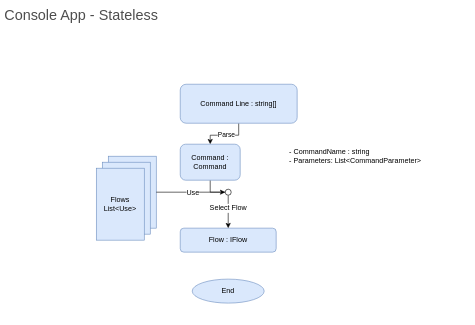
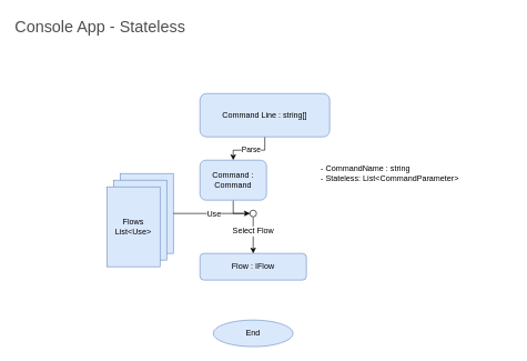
  <mxCell id="0" />
  <mxCell id="1" parent="0" />
  <mxCell id="2" value="Parse" style="edgeStyle=orthogonalEdgeStyle;rounded=0;html=1;entryX=0.5;entryY=0;startArrow=none;startFill=0;jettySize=auto;orthogonalLoop=1;" parent="1" source="3" target="5" edge="1"><mxGeometry relative="1" as="geometry" /></mxCell>
  <mxCell id="3" value="Command Line : string[]" style="rounded=1;labelBackgroundColor=none;labelBorderColor=none;whiteSpace=wrap;html=1;fillColor=#dae8fc;strokeColor=#6c8ebf;shadow=0;comic=0;glass=0;" parent="1" vertex="1"><mxGeometry x="300" y="140" width="195" height="65" as="geometry" /></mxCell>
  <mxCell id="4" style="edgeStyle=orthogonalEdgeStyle;rounded=0;html=1;startArrow=none;startFill=0;jettySize=auto;orthogonalLoop=1;entryX=0.5;entryY=0;" parent="1" source="5" target="16" edge="1"><mxGeometry relative="1" as="geometry"><mxPoint x="380" y="390" as="targetPoint" /></mxGeometry></mxCell>
  <mxCell id="5" value="Command : Command" style="rounded=1;whiteSpace=wrap;html=1;fillColor=#dae8fc;strokeColor=#6c8ebf;" parent="1" vertex="1"><mxGeometry x="300" y="240" width="100" height="60" as="geometry" /></mxCell>
- <mxCell id="6" value="- CommandName : string&lt;br&gt;- Parameters: List&amp;lt;CommandParameter&amp;gt;" style="text;html=1;strokeColor=none;fillColor=none;align=left;verticalAlign=middle;whiteSpace=wrap;rounded=0;" parent="1" vertex="1"><mxGeometry x="480" y="240" width="240" height="40" as="geometry" /></mxCell>
+ <mxCell id="6" value="- CommandName : string&lt;br&gt;- Stateless: List&amp;lt;CommandParameter&amp;gt;" style="text;html=1;strokeColor=none;fillColor=none;align=left;verticalAlign=middle;whiteSpace=wrap;rounded=0;" parent="1" vertex="1"><mxGeometry x="480" y="240" width="240" height="40" as="geometry" /></mxCell>
  <mxCell id="7" value="" style="group;fillColor=#ffffff;strokeColor=none;shadow=0;" parent="1" vertex="1" connectable="0"><mxGeometry x="160" y="260" width="100" height="140" as="geometry" /></mxCell>
  <mxCell id="8" value="" style="rounded=0;whiteSpace=wrap;html=1;align=center;fillColor=#dae8fc;strokeColor=#6c8ebf;" parent="7" vertex="1"><mxGeometry x="20" width="80" height="120" as="geometry" /></mxCell>
  <mxCell id="9" value="" style="rounded=0;whiteSpace=wrap;html=1;align=center;fillColor=#dae8fc;strokeColor=#6c8ebf;" parent="7" vertex="1"><mxGeometry x="10" y="10" width="80" height="120" as="geometry" /></mxCell>
  <mxCell id="10" value="Flows&lt;br&gt;List&amp;lt;Use&amp;gt;" style="rounded=0;whiteSpace=wrap;html=1;align=center;fillColor=#dae8fc;strokeColor=#6c8ebf;" parent="7" vertex="1"><mxGeometry y="20" width="80" height="120" as="geometry" /></mxCell>
  <mxCell id="11" style="edgeStyle=orthogonalEdgeStyle;rounded=0;html=1;startArrow=none;startFill=0;jettySize=auto;orthogonalLoop=1;entryX=0;entryY=0.5;" parent="1" source="8" target="16" edge="1"><mxGeometry relative="1" as="geometry"><mxPoint x="360" y="320" as="targetPoint" /><Array as="points" /></mxGeometry></mxCell>
  <mxCell id="12" value="Use" style="text;resizable=0;points=[];align=center;verticalAlign=middle;labelBackgroundColor=#ffffff;html=1;" parent="11" vertex="1" connectable="0"><mxGeometry x="0.05" y="-1" relative="1" as="geometry"><mxPoint as="offset" /></mxGeometry></mxCell>
  <mxCell id="13" value="Flow : IFlow" style="rounded=1;whiteSpace=wrap;html=1;fillColor=#dae8fc;strokeColor=#6c8ebf;" parent="1" vertex="1"><mxGeometry x="300" y="380" width="160" height="40" as="geometry" /></mxCell>
  <mxCell id="14" style="edgeStyle=orthogonalEdgeStyle;rounded=0;html=1;entryX=0.5;entryY=0;startArrow=none;startFill=0;jettySize=auto;orthogonalLoop=1;" parent="1" source="16" target="13" edge="1"><mxGeometry relative="1" as="geometry" /></mxCell>
  <mxCell id="15" value="Select Flow" style="text;html=1;resizable=0;points=[];align=center;verticalAlign=middle;labelBackgroundColor=#ffffff;" parent="14" vertex="1" connectable="0"><mxGeometry x="0.138" y="-10" relative="1" as="geometry"><mxPoint x="9" y="-10" as="offset" /></mxGeometry></mxCell>
  <mxCell id="16" value="" style="ellipse;whiteSpace=wrap;html=1;aspect=fixed;align=center;" parent="1" vertex="1"><mxGeometry x="375" y="315" width="10" height="10" as="geometry" /></mxCell>
- <mxCell id="17" value="End" style="ellipse;whiteSpace=wrap;html=1;align=center;fillColor=#dae8fc;strokeColor=#6c8ebf;" parent="1" vertex="1"><mxGeometry x="320" y="465" width="120" height="40" as="geometry" /></mxCell>
- <mxCell id="18" value="Console App - Stateless" style="text;html=1;strokeColor=none;fillColor=none;align=left;verticalAlign=middle;whiteSpace=wrap;rounded=0;shadow=0;glass=0;comic=0;labelBackgroundColor=none;fontSize=24;fontColor=#4D4D4D;" parent="1" vertex="1"><mxGeometry x="5" y="5" width="750" height="40" as="geometry" /></mxCell>
+ <mxCell id="17" value="End" style="ellipse;whiteSpace=wrap;html=1;align=center;fillColor=#dae8fc;strokeColor=#6c8ebf;" parent="1" vertex="1"><mxGeometry x="320" y="480" width="120" height="40" as="geometry" /></mxCell>
+ <mxCell id="18" value="Console App - Stateless" style="text;html=1;strokeColor=none;fillColor=none;align=left;verticalAlign=middle;whiteSpace=wrap;rounded=0;shadow=0;glass=0;comic=0;labelBackgroundColor=none;fontSize=24;fontColor=#4D4D4D;" parent="1" vertex="1"><mxGeometry x="20" y="20" width="750" height="40" as="geometry" /></mxCell>
